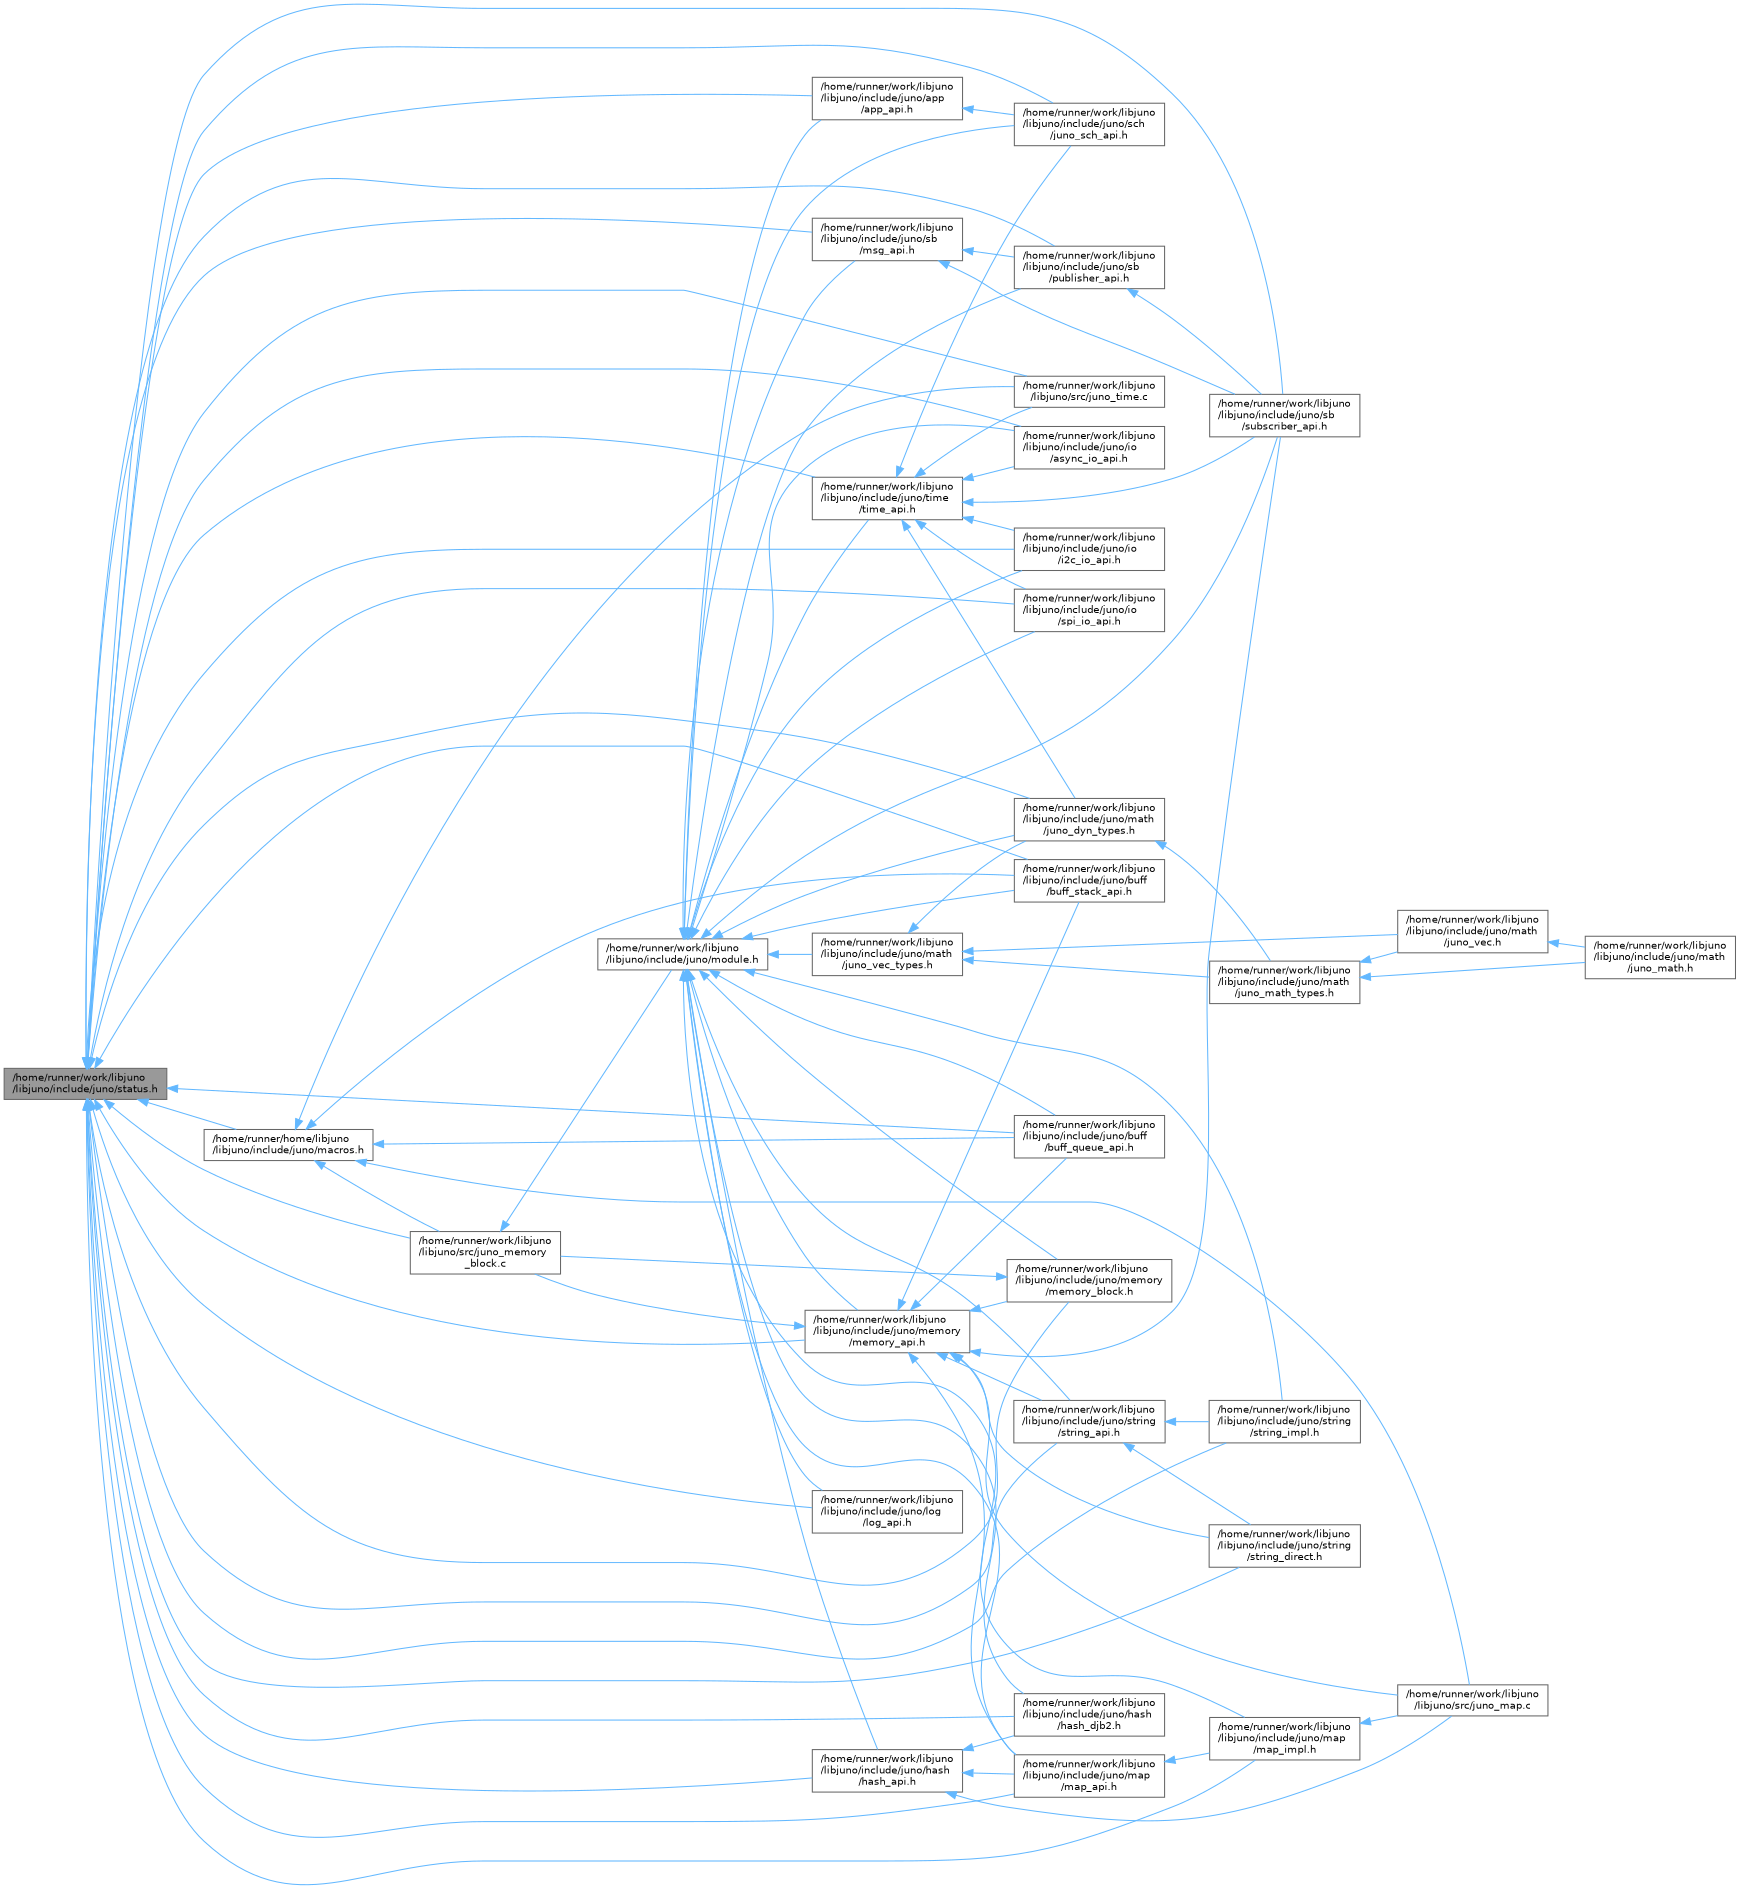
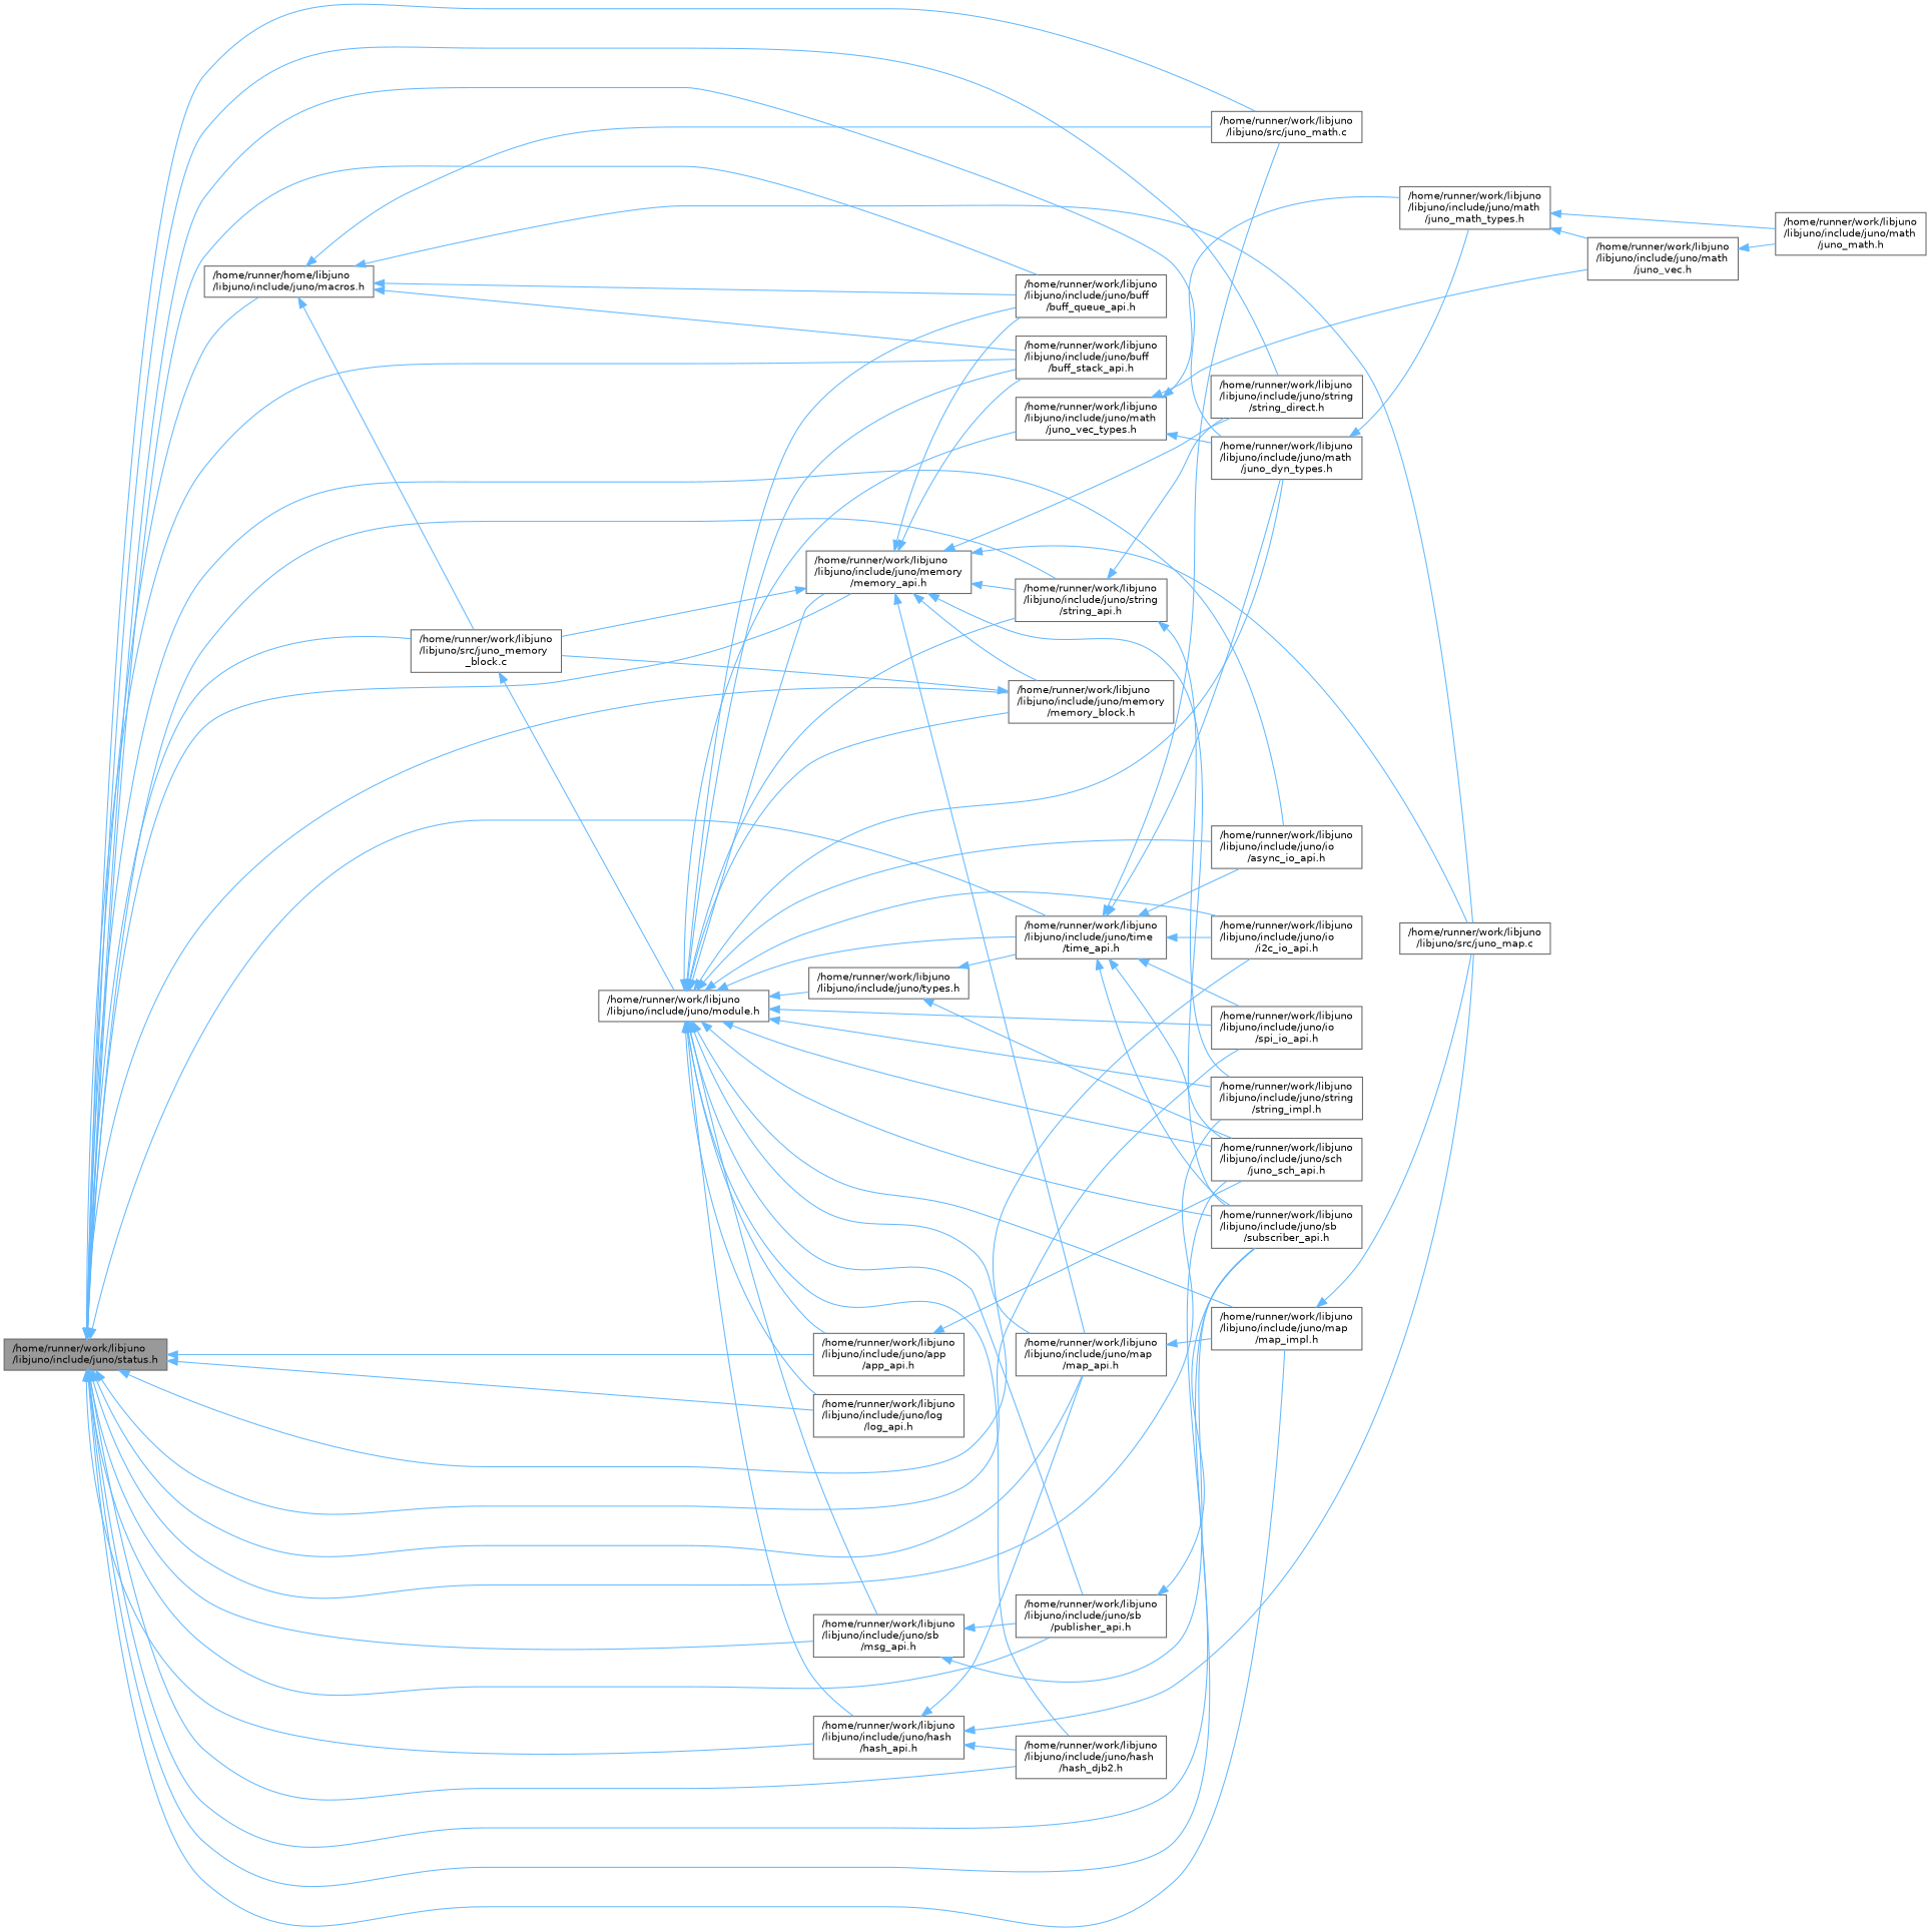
  digraph {
    rankdir=LR
    node [color=grey40 fillcolor=white fontname=Helvetica fontsize=10 shape=box style=filled]
    edge [color=steelblue1 dir=back fontname=Helvetica fontsize=10 labelfontname=Helvetica labelfontsize=10 style=solid]
    n1 [color=gray40 fillcolor=grey60 fontcolor=black height=0.2 label="/home/runner/work/libjuno\l/libjuno/include/juno/status.h" width=0.4]
    n2 [height=0.2 label="/home/runner/work/libjuno\l/libjuno/include/juno/app\l/app_api.h" width=0.4]
    n3 [height=0.2 label="/home/runner/work/libjuno\l/libjuno/include/juno/sch\l/juno_sch_api.h" width=0.4]
    n4 [height=0.2 label="/home/runner/work/libjuno\l/libjuno/include/juno/buff\l/buff_queue_api.h" width=0.4]
    n5 [height=0.2 label="/home/runner/work/libjuno\l/libjuno/include/juno/buff\l/buff_stack_api.h" width=0.4]
    n6 [height=0.2 label="/home/runner/work/libjuno\l/libjuno/include/juno/hash\l/hash_api.h" width=0.4]
    n7 [height=0.2 label="/home/runner/work/libjuno\l/libjuno/include/juno/hash\l/hash_djb2.h" width=0.4]
    n8 [height=0.2 label="/home/runner/work/libjuno\l/libjuno/include/juno/map\l/map_api.h" width=0.4]
    n9 [height=0.2 label="/home/runner/work/libjuno\l/libjuno/include/juno/map\l/map_impl.h" width=0.4]
    n10 [height=0.2 label="/home/runner/work/libjuno\l/libjuno/include/juno/io\l/async_io_api.h" width=0.4]
    n11 [height=0.2 label="/home/runner/work/libjuno\l/libjuno/include/juno/io\l/i2c_io_api.h" width=0.4]
    n12 [height=0.2 label="/home/runner/work/libjuno\l/libjuno/include/juno/io\l/spi_io_api.h" width=0.4]
    n13 [height=0.2 label="/home/runner/work/libjuno\l/libjuno/include/juno/log\l/log_api.h" width=0.4]
    n14 [height=0.2 label="/home/runner/home/libjuno\l/libjuno/include/juno/macros.h" width=0.4]
    n15 [height=0.2 label="/home/runner/work/libjuno\l/libjuno/src/juno_memory\l_block.c" width=0.4]
-   n16 [height=0.2 label="/home/runner/work/libjuno\l/libjuno/src/juno_time.c" width=0.4]
+   n16 [height=0.2 label="/home/runner/work/libjuno\l/libjuno/src/juno_math.c" width=0.4]
    n17 [height=0.2 label="/home/runner/work/libjuno\l/libjuno/include/juno/math\l/juno_dyn_types.h" width=0.4]
    n18 [height=0.2 label="/home/runner/work/libjuno\l/libjuno/include/juno/memory\l/memory_api.h" width=0.4]
    n19 [height=0.2 label="/home/runner/work/libjuno\l/libjuno/include/juno/memory\l/memory_block.h" width=0.4]
    n20 [height=0.2 label="/home/runner/work/libjuno\l/libjuno/include/juno/sb\l/subscriber_api.h" width=0.4]
    n21 [height=0.2 label="/home/runner/work/libjuno\l/libjuno/include/juno/string\l/string_api.h" width=0.4]
    n22 [height=0.2 label="/home/runner/work/libjuno\l/libjuno/include/juno/string\l/string_direct.h" width=0.4]
    n23 [height=0.2 label="/home/runner/work/libjuno\l/libjuno/include/juno/string\l/string_impl.h" width=0.4]
    n24 [height=0.2 label="/home/runner/work/libjuno\l/libjuno/include/juno/sb\l/msg_api.h" width=0.4]
    n25 [height=0.2 label="/home/runner/work/libjuno\l/libjuno/include/juno/sb\l/publisher_api.h" width=0.4]
    n26 [height=0.2 label="/home/runner/work/libjuno\l/libjuno/include/juno/time\l/time_api.h" width=0.4]
    n27 [height=0.2 label="/home/runner/work/libjuno\l/libjuno/src/juno_map.c" width=0.4]
    n28 [height=0.2 label="/home/runner/work/libjuno\l/libjuno/include/juno/module.h" width=0.4]
    n29 [height=0.2 label="/home/runner/work/libjuno\l/libjuno/include/juno/math\l/juno_math_types.h" width=0.4]
    n30 [height=0.2 label="/home/runner/work/libjuno\l/libjuno/include/juno/math\l/juno_vec_types.h" width=0.4]
+   n31 [height=0.2 label="/home/runner/work/libjuno\l/libjuno/include/juno/types.h" width=0.4]
    n32 [height=0.2 label="/home/runner/work/libjuno\l/libjuno/include/juno/math\l/juno_math.h" width=0.4]
    n33 [height=0.2 label="/home/runner/work/libjuno\l/libjuno/include/juno/math\l/juno_vec.h" width=0.4]
    n1 -> n2
    n1 -> n3
    n1 -> n4
    n1 -> n5
    n1 -> n6
    n1 -> n7
    n1 -> n8
    n1 -> n9
    n1 -> n10
    n1 -> n11
    n1 -> n12
    n1 -> n13
    n1 -> n14
    n1 -> n15
    n1 -> n16
    n1 -> n17
    n1 -> n18
    n1 -> n19
    n1 -> n20
    n1 -> n21
    n1 -> n22
    n1 -> n23
    n1 -> n24
    n1 -> n25
    n1 -> n26
    n2 -> n3
    n6 -> n7
    n6 -> n8
    n6 -> n27
    n8 -> n9
    n9 -> n27
    n14 -> n4
    n14 -> n5
    n14 -> n15
    n14 -> n16
    n14 -> n27
    n15 -> n28
    n17 -> n29
    n18 -> n4
    n18 -> n5
    n18 -> n8
    n18 -> n15
    n18 -> n19
    n18 -> n20
    n18 -> n21
    n18 -> n22
    n18 -> n27
    n19 -> n15
    n21 -> n22
    n21 -> n23
    n24 -> n20
    n24 -> n25
    n25 -> n20
    n26 -> n3
    n26 -> n10
    n26 -> n11
    n26 -> n12
    n26 -> n16
    n26 -> n17
    n26 -> n20
    n28 -> n2
    n28 -> n3
    n28 -> n4
    n28 -> n5
    n28 -> n6
    n28 -> n7
    n28 -> n8
    n28 -> n9
    n28 -> n10
    n28 -> n11
    n28 -> n12
    n28 -> n13
    n28 -> n17
    n28 -> n18
    n28 -> n19
    n28 -> n20
    n28 -> n21
    n28 -> n23
    n28 -> n24
    n28 -> n25
    n28 -> n26
    n28 -> n30
+   n28 -> n31
    n29 -> n32
    n29 -> n33
    n30 -> n17
    n30 -> n29
    n30 -> n33
+   n31 -> n3
+   n31 -> n26
    n33 -> n32
  }
